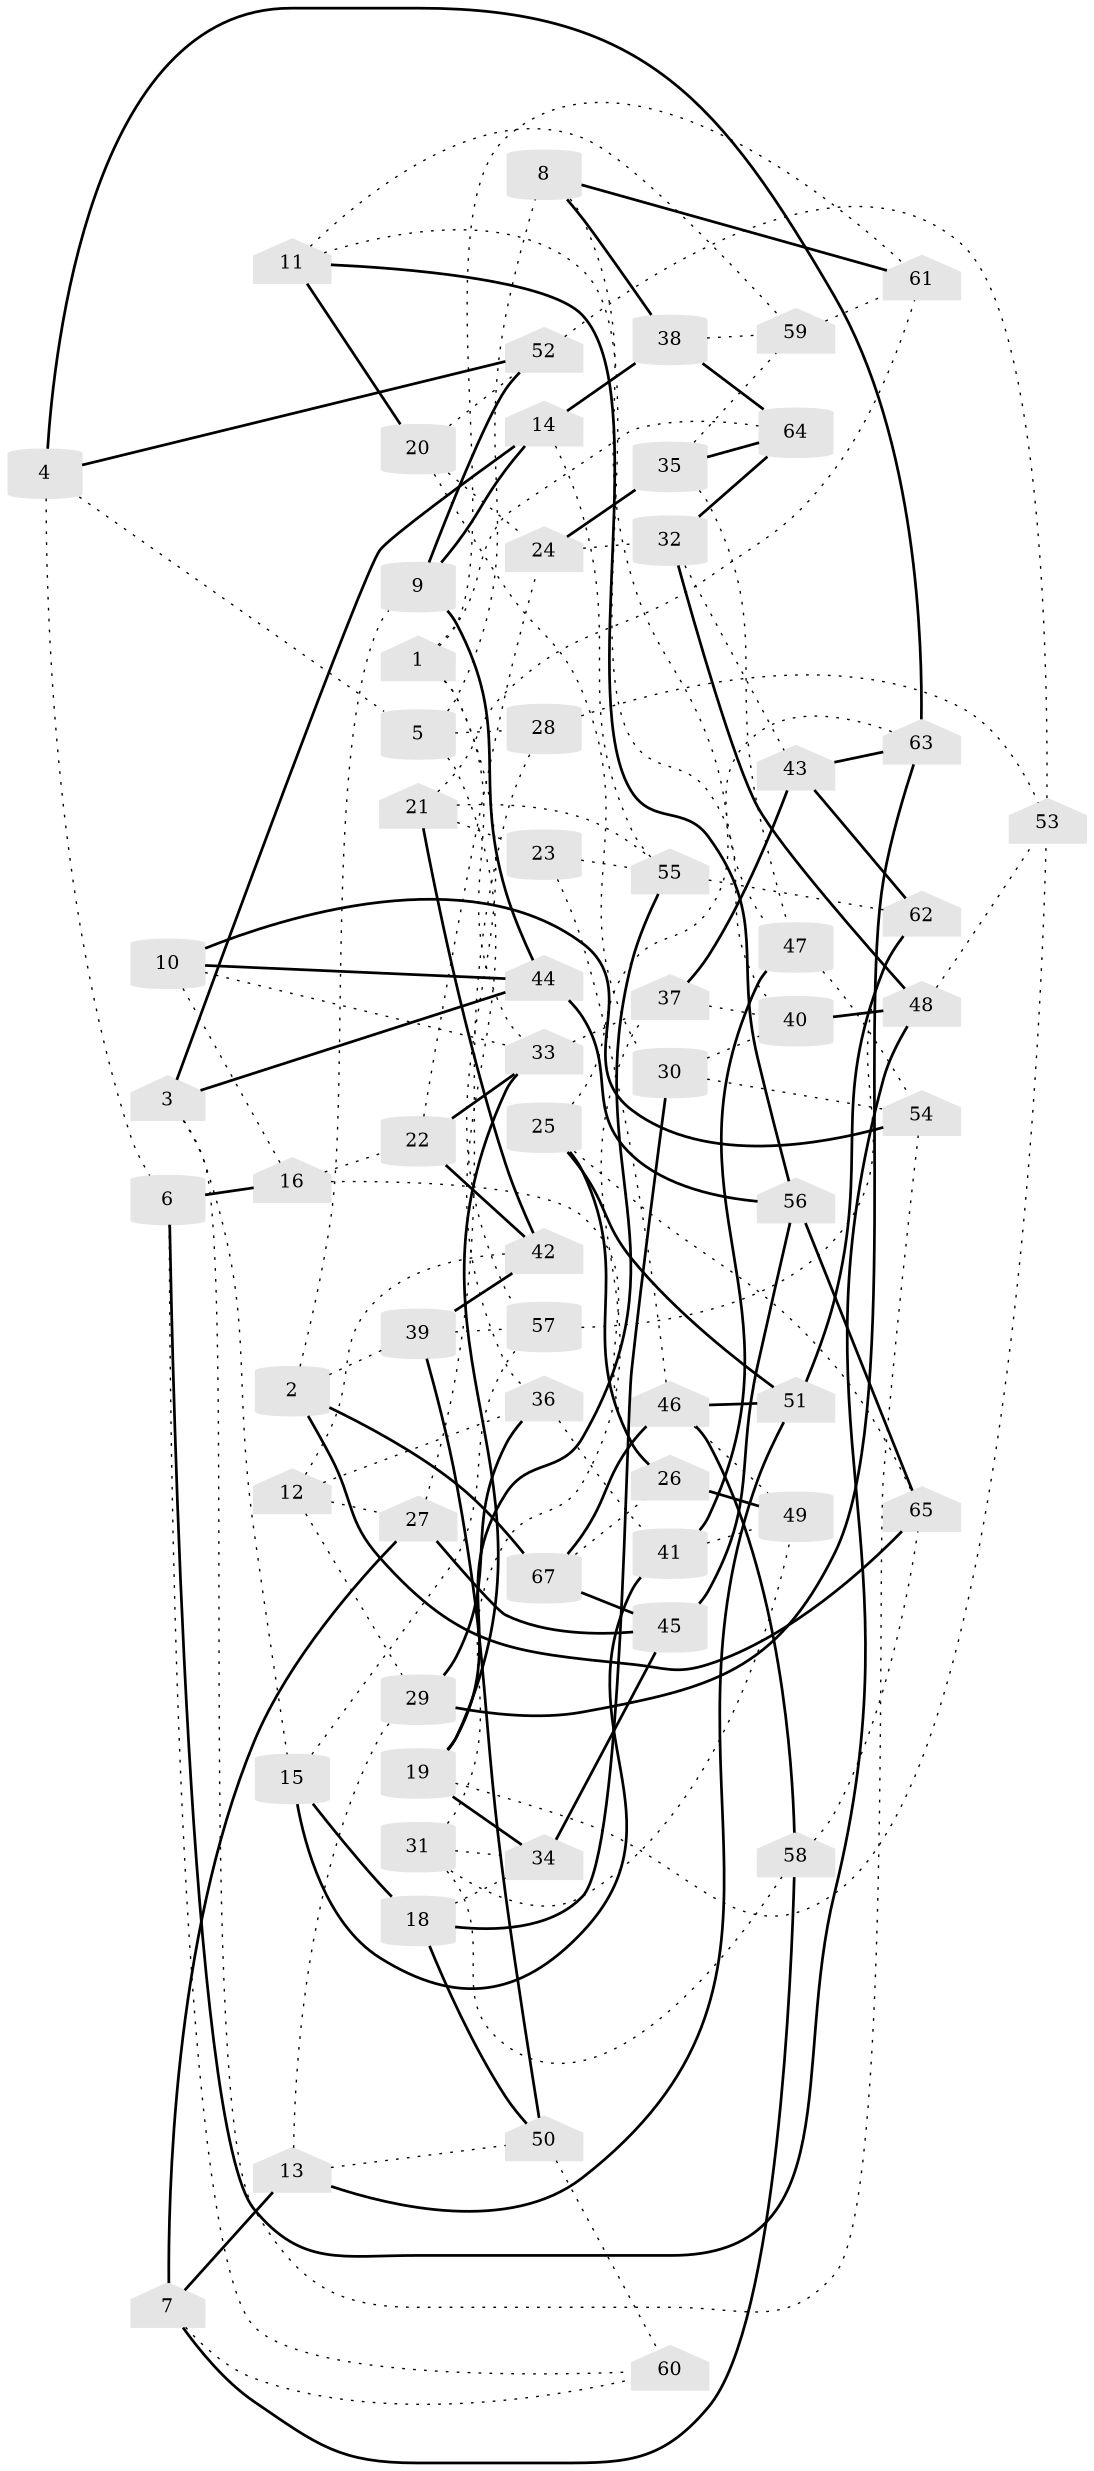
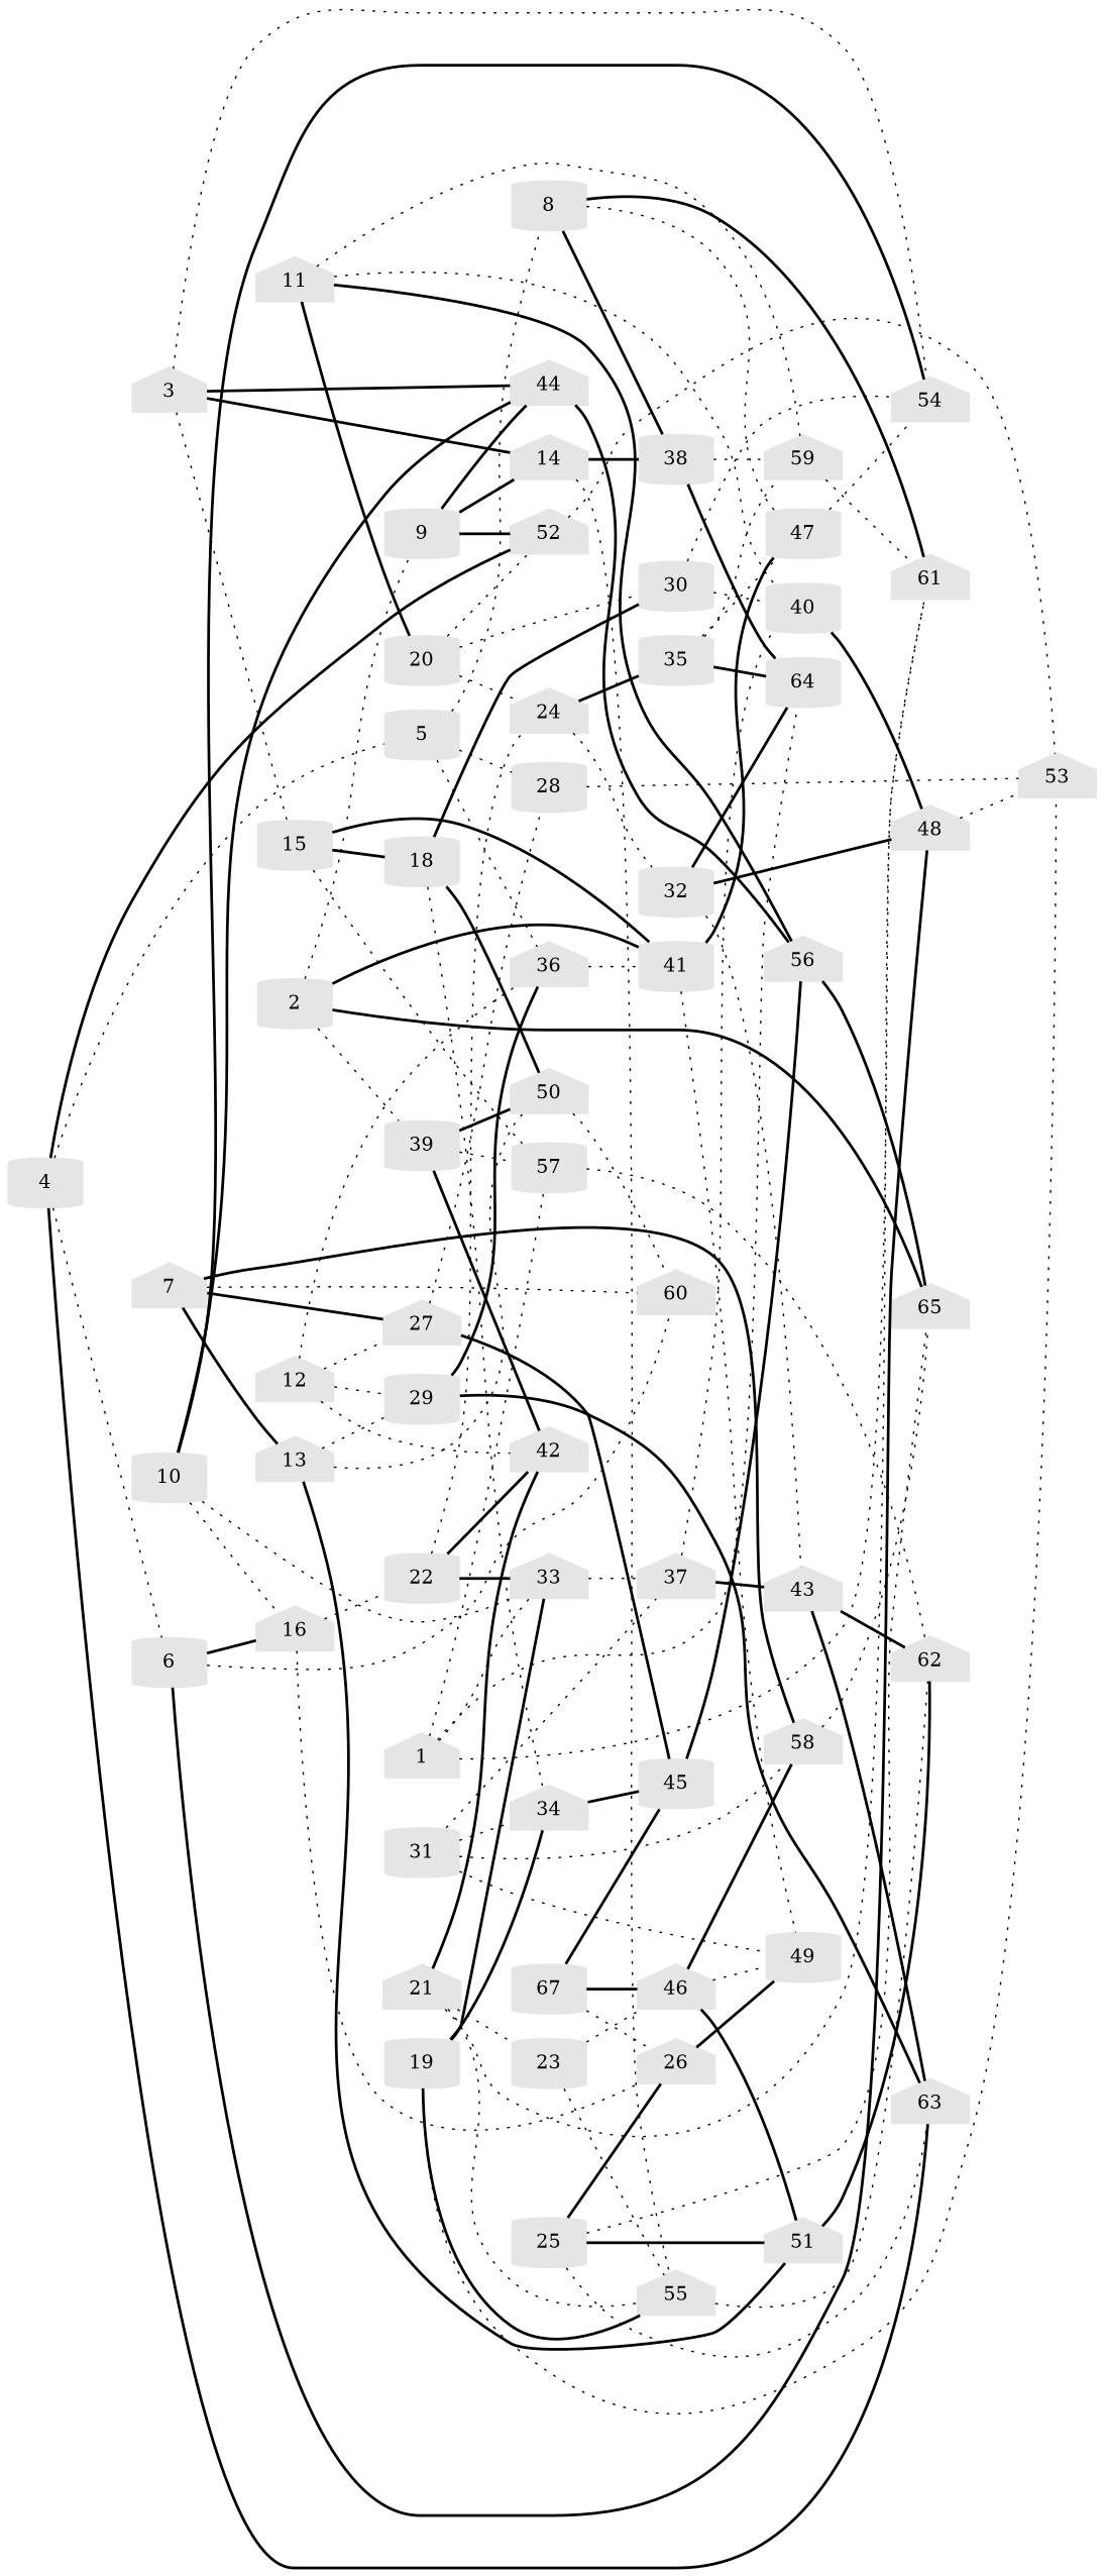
  graph {
    rankdir=LR
    node [color=gray90 shape=house style=filled]
    edge [style=dotted]
    1
    33
    57 [shape=cylinder]
    61
    64 [shape=cylinder]
    37
    62
    2 [shape=cylinder]
    9 [shape=cylinder]
    n10 [label=67 shape=cylinder]
    39 [shape=cylinder]
    65
    14
    44
    52
    26
    45 [shape=cylinder]
    46
    42
    50
    3
    15 [shape=cylinder]
    54
    38 [shape=cylinder]
    55
    18 [shape=cylinder]
    41 [shape=cylinder]
    56
    4 [shape=cylinder]
    5 [shape=cylinder]
    6 [shape=cylinder]
    63
    8 [shape=cylinder]
    28 [shape=cylinder]
    36
    16
    48
    60
    53
    47 [shape=cylinder]
    22 [shape=cylinder]
    7
    13
    27
    58
    29 [shape=cylinder]
    51
    59
    10 [shape=cylinder]
    20 [shape=cylinder]
    11
    40 [shape=cylinder]
    30 [shape=cylinder]
    24
    12
    34
    49 [shape=cylinder]
    19 [shape=cylinder]
    32 [shape=cylinder]
    35 [shape=cylinder]
    21
    23 [shape=cylinder]
    43
    25 [shape=cylinder]
    31 [shape=cylinder]
    1 -- 33
    1 -- 57
    1 -- 61
    1 -- 64
    33 -- 37
    57 -- 62
    37 -- 40
    37 -- 43 [style=bold]
    2 -- 9
-   2 -- n10 [style=bold]
+   2 -- 41 [style=bold]
    2 -- 39
    2 -- 65 [style=bold]
    9 -- 14 [style=bold]
    9 -- 44 [style=bold]
    9 -- 52 [style=bold]
    n10 -- 26
    n10 -- 45 [style=bold]
    n10 -- 46 [style=bold]
    39 -- 57
    39 -- 42 [style=bold]
    39 -- 50 [style=bold]
    14 -- 38 [style=bold]
    14 -- 55
    44 -- 56 [style=bold]
    52 -- 53
    26 -- 49 [style=bold]
    45 -- 56 [style=bold]
    46 -- 58 [style=bold]
    46 -- 51 [style=bold]
    46 -- 49
    50 -- 60
    3 -- 14 [style=bold]
    3 -- 44 [style=bold]
    3 -- 15
    3 -- 54
    15 -- 57
    15 -- 18 [style=bold]
    15 -- 41 [style=bold]
    38 -- 64 [style=bold]
    38 -- 59
    55 -- 62
    18 -- 50 [style=bold]
    18 -- 30 [style=bold]
    18 -- 34
    41 -- 47 [style=bold]
    41 -- 49
    56 -- 65 [style=bold]
    4 -- 52 [style=bold]
    4 -- 5
    4 -- 6
    4 -- 63 [style=bold]
    5 -- 8
    5 -- 28
    5 -- 36
    6 -- 16 [style=bold]
    6 -- 48 [style=bold]
    6 -- 60
    8 -- 61 [style=bold]
    8 -- 38 [style=bold]
    8 -- 47
    28 -- 53
    36 -- 41
    16 -- 26
    16 -- 22
    48 -- 53
    47 -- 54
    22 -- 33 [style=bold]
    22 -- 42 [style=bold]
    22 -- 24
    7 -- 60
    7 -- 13 [style=bold]
    7 -- 27 [style=bold]
    7 -- 58 [style=bold]
    13 -- 50
    13 -- 29
    13 -- 51 [style=bold]
    27 -- 45 [style=bold]
    27 -- 28
    58 -- 65
    29 -- 63 [style=bold]
    29 -- 36 [style=bold]
    51 -- 62 [style=bold]
    59 -- 61
    10 -- 33
    10 -- 44 [style=bold]
    10 -- 54 [style=bold]
    10 -- 16
    20 -- 52
    20 -- 30
    20 -- 24
    11 -- 56 [style=bold]
    11 -- 59
    11 -- 20 [style=bold]
    11 -- 40
    40 -- 48 [style=bold]
    30 -- 54
    30 -- 40
    24 -- 32
    24 -- 35 [style=bold]
    12 -- 42
    12 -- 36
    12 -- 27
    12 -- 29
    34 -- 45 [style=bold]
    19 -- 33 [style=bold]
    19 -- 55 [style=bold]
    19 -- 53
    19 -- 34 [style=bold]
    32 -- 64 [style=bold]
    32 -- 48 [style=bold]
    32 -- 43
    35 -- 64 [style=bold]
    35 -- 47
    35 -- 59
    21 -- 61
    21 -- 42 [style=bold]
    21 -- 55
    21 -- 23
    23 -- 46
    23 -- 55
    43 -- 62 [style=bold]
    43 -- 63 [style=bold]
    25 -- 65
    25 -- 26 [style=bold]
    25 -- 63
    25 -- 51 [style=bold]
    31 -- 37
    31 -- 58
    31 -- 34
    31 -- 49
  }
